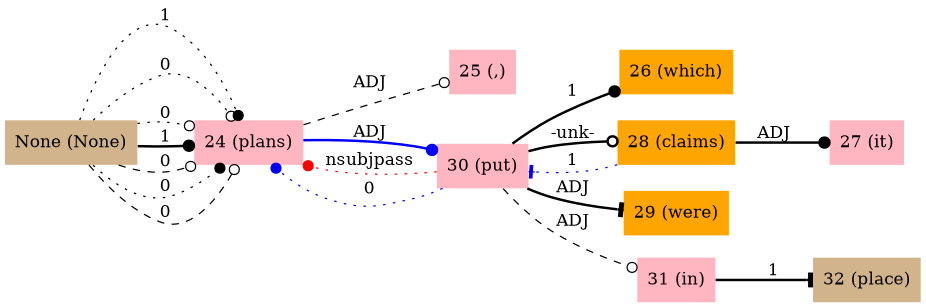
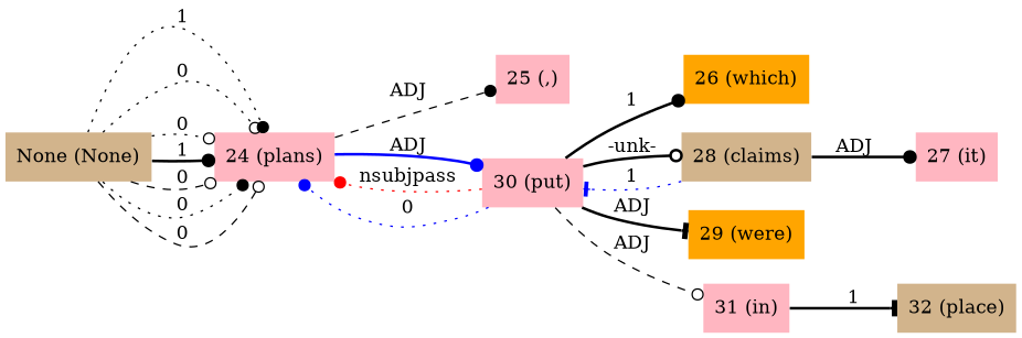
  digraph {
    rankdir=LR
    node [fillcolor=lightpink shape=plaintext style=filled]
    edge [arrowhead=dot dir=forward style=dotted]
    n1 [fillcolor=tan label="None (None)"]
    n2 [label="24 (plans)"]
    n3 [label="25 (,)"]
    n4 [label="30 (put)"]
    n5 [fillcolor=orange label="26 (which)"]
-   n6 [fillcolor=orange label="28 (claims)"]
+   n6 [fillcolor=tan label="28 (claims)"]
    n7 [fillcolor=orange label="29 (were)"]
    n8 [label="31 (in)"]
    n9 [label="27 (it)"]
    n10 [fillcolor=tan label="32 (place)"]
    n1 -> n2 [label=1]
    n1 -> n2 [arrowhead=odot label=0]
    n1 -> n2 [arrowhead=odot label=0]
    n1 -> n2 [label=1 style=bold]
    n1 -> n2 [arrowhead=odot label=0 style=dashed]
    n1 -> n2 [label=0]
    n1 -> n2 [arrowhead=odot label=0 style=dashed]
-   n2 -> n3 [arrowhead=odot label=ADJ style=dashed]
+   n2 -> n3 [label=ADJ style=dashed]
    n2 -> n4 [color=blue label=ADJ style=bold]
    n4 -> n2 [color=red label=nsubjpass]
    n4 -> n2 [color=blue label=0]
    n4 -> n5 [label=1 style=bold]
    n4 -> n6 [arrowhead=odot label="-unk-" style=bold]
    n4 -> n7 [arrowhead=tee label=ADJ style=bold]
    n4 -> n8 [arrowhead=odot label=ADJ style=dashed]
    n6 -> n4 [arrowhead=tee color=blue label=1]
    n6 -> n9 [label=ADJ style=bold]
    n8 -> n10 [arrowhead=tee label=1 style=bold]
  }
